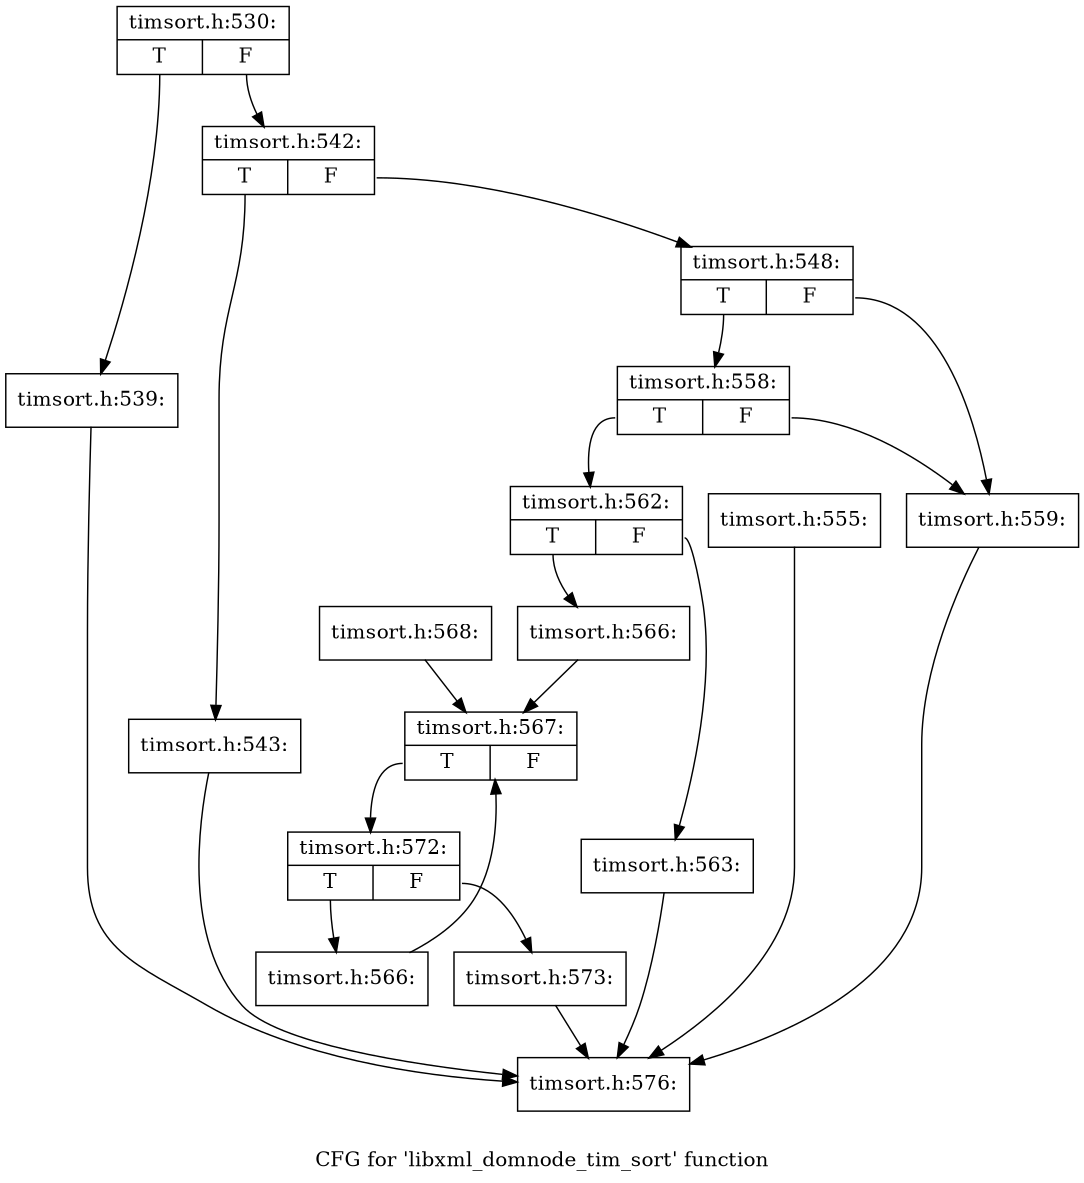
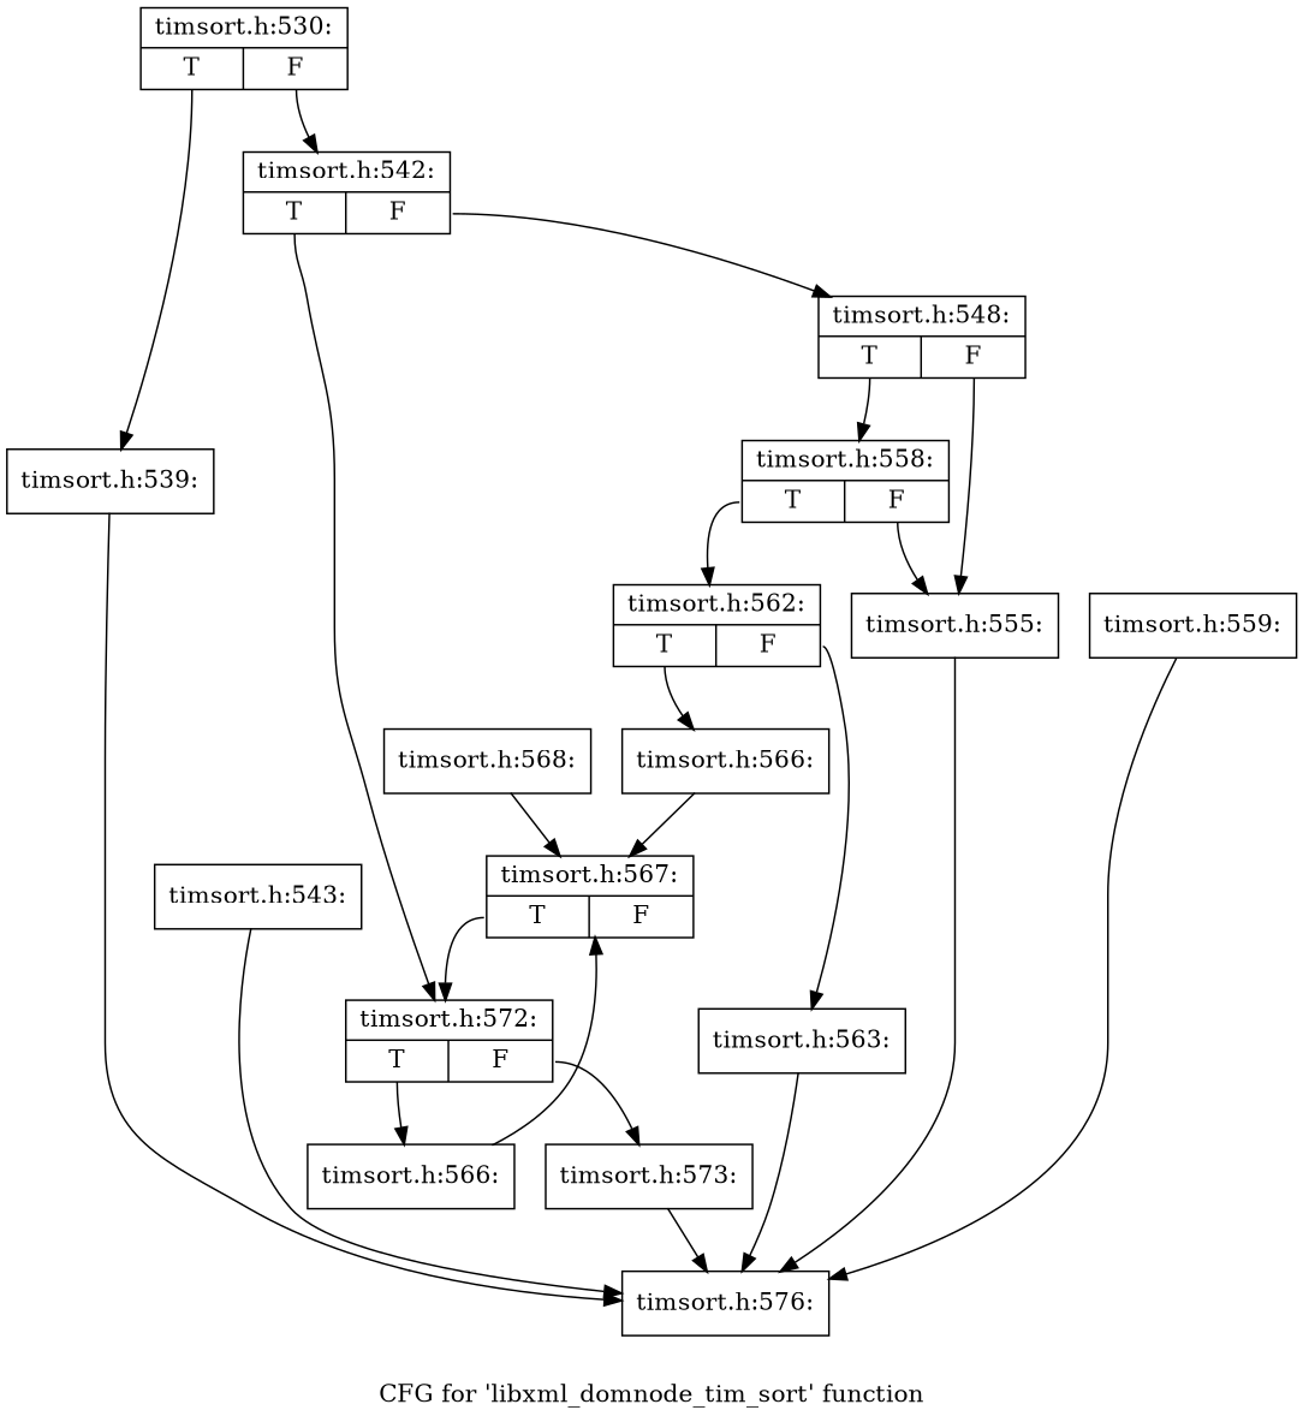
  digraph {
    label="CFG for 'libxml_domnode_tim_sort' function"
    node [shape=record]
    n1 [label="{timsort.h:530:|{<s0>T|<s1>F}}"]
    n2 [label="{timsort.h:539:}"]
    n3 [label="{timsort.h:542:|{<s0>T|<s1>F}}"]
    n4 [label="{timsort.h:576:}"]
    n5 [label="{timsort.h:543:}"]
    n6 [label="{timsort.h:548:|{<s0>T|<s1>F}}"]
    n7 [label="{timsort.h:558:|{<s0>T|<s1>F}}"]
    n8 [label="{timsort.h:555:}"]
    n9 [label="{timsort.h:562:|{<s0>T|<s1>F}}"]
    n10 [label="{timsort.h:559:}"]
    n11 [label="{timsort.h:566:}"]
    n12 [label="{timsort.h:563:}"]
    n13 [label="{timsort.h:567:|{<s0>T|<s1>F}}"]
    n14 [label="{timsort.h:572:|{<s0>T|<s1>F}}"]
    n15 [label="{timsort.h:566:}"]
    n16 [label="{timsort.h:573:}"]
    n17 [label="{timsort.h:568:}"]
    n1 -> n2 [tailport=s0]
    n1 -> n3 [tailport=s1]
    n2 -> n4
-   n3 -> n5 [tailport=s0]
+   n3 -> n14 [tailport=s0]
    n3 -> n6 [tailport=s1]
    n5 -> n4
    n6 -> n7 [tailport=s0]
-   n6 -> n10 [tailport=s1]
+   n6 -> n8 [tailport=s1]
    n7 -> n9 [tailport=s0]
-   n7 -> n10 [tailport=s1]
+   n7 -> n8 [tailport=s1]
    n8 -> n4
    n9 -> n11 [tailport=s0]
    n9 -> n12 [tailport=s1]
    n10 -> n4
    n11 -> n13
    n12 -> n4
    n13 -> n14 [tailport=s0]
    n14 -> n15 [tailport=s0]
    n14 -> n16 [tailport=s1]
    n15 -> n13
    n16 -> n4
    n17 -> n13
  }
